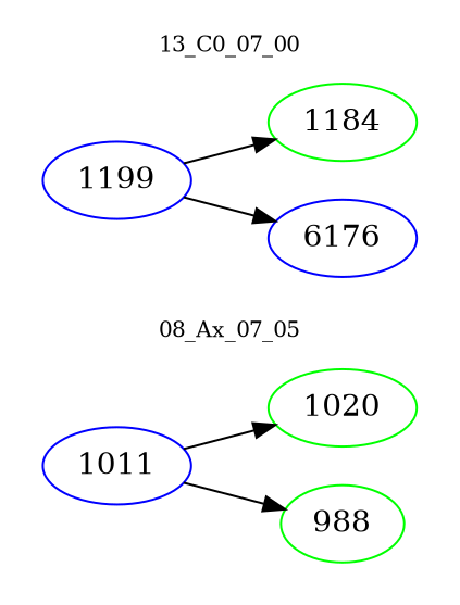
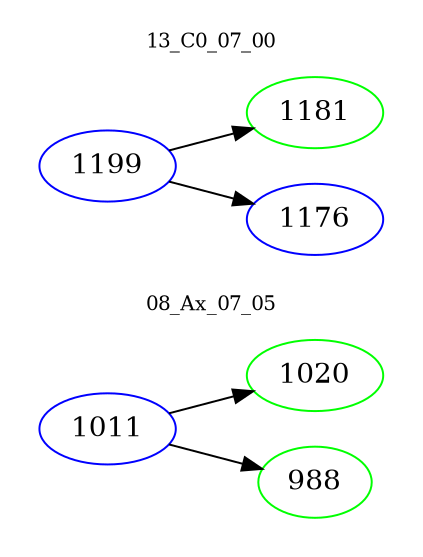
  digraph {
    rankdir=LR
    node [color=blue]
    edge [color=black]
    n1 [label=1011]
    n2 [color=green label=988]
    n3 [color=green label=1020]
    n4 [label=1199]
-   n5 [label=6176]
-   n6 [color=green label=1184]
+   n5 [label=1176]
+   n6 [color=green label=1181]
    subgraph cluster_1 {
      color=white
      fontsize=10
      label="08_Ax_07_05"
      n1
      n2
      n3
    }
    subgraph cluster_2 {
      color=white
      fontsize=10
      label="13_C0_07_00"
      n4
      n5
      n6
    }
    n1 -> n2
    n1 -> n3
    n4 -> n5
    n4 -> n6
  }
